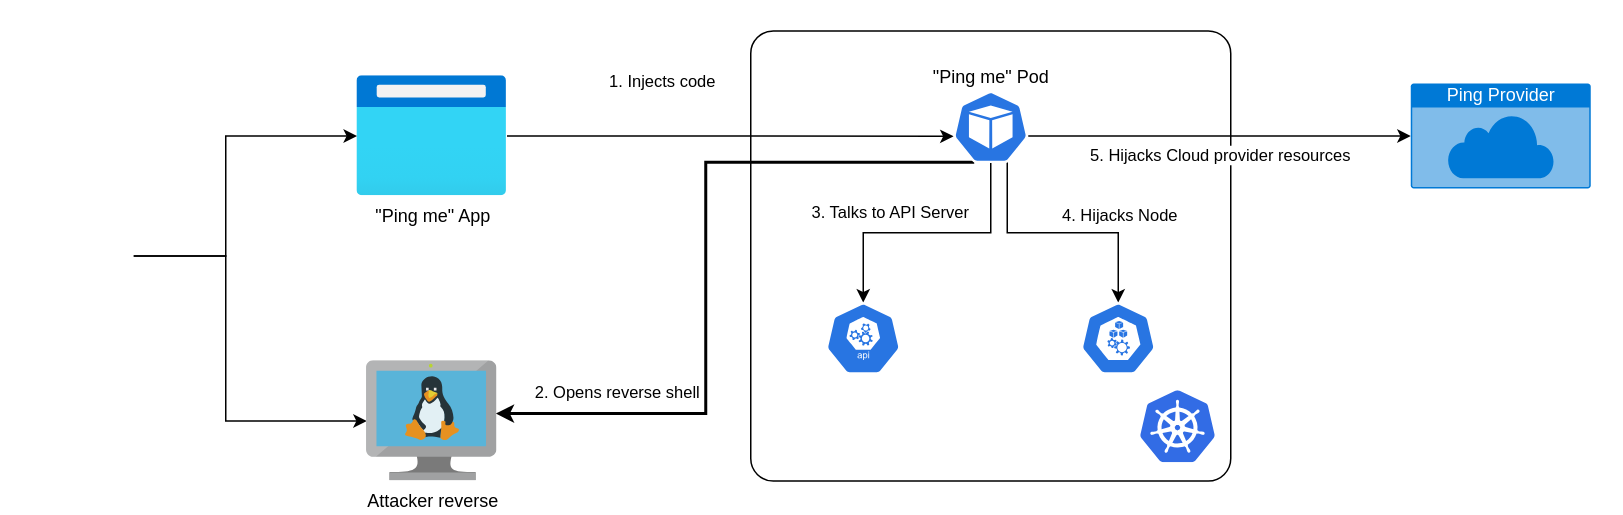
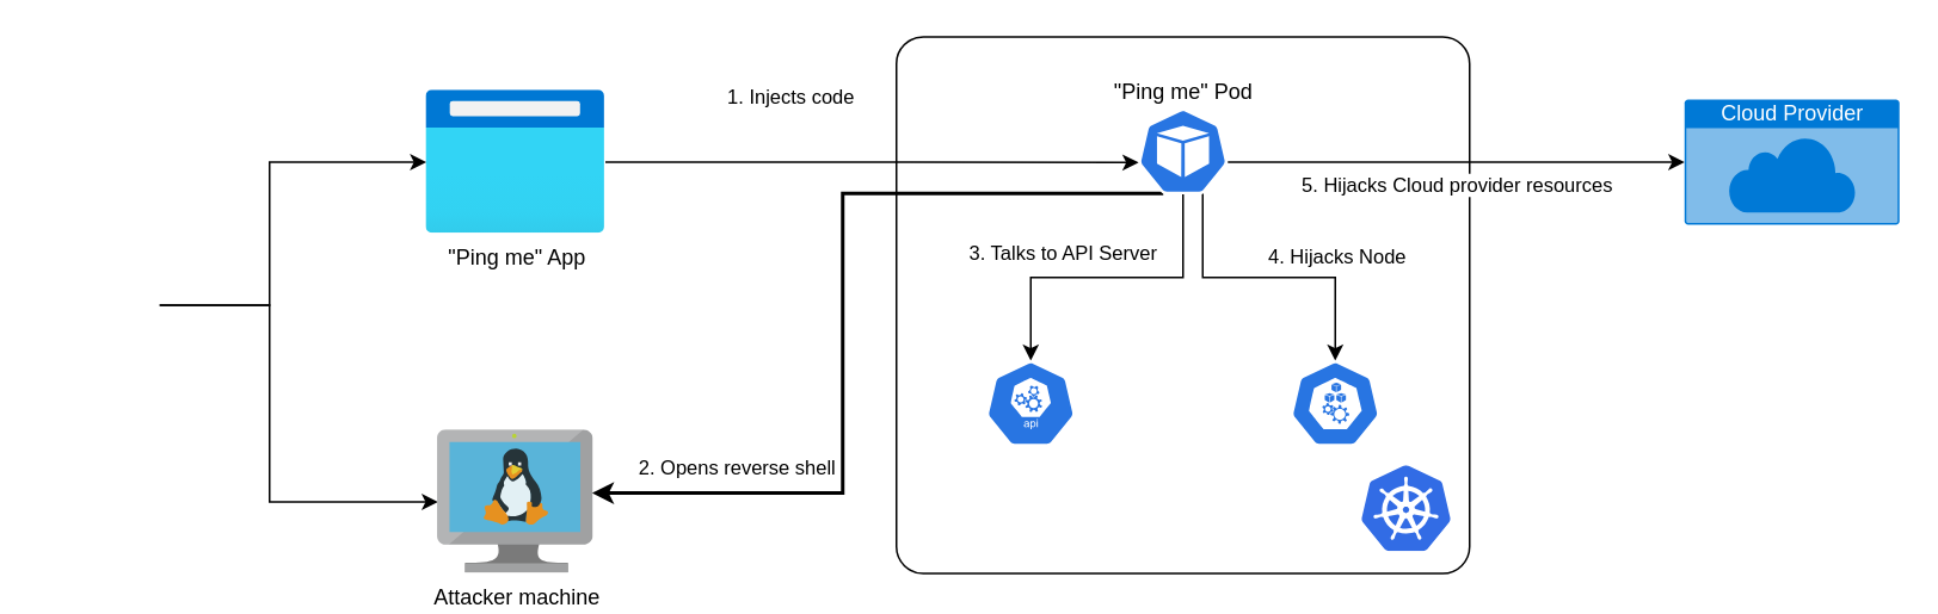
  <mxCell id="0" />
  <mxCell id="1" parent="0" />
  <mxCell id="2" value="" style="rounded=1;whiteSpace=wrap;html=1;arcSize=5;fillColor=none;" vertex="1" parent="1"><mxGeometry x="500" y="20" width="320" height="300" as="geometry" /></mxCell>
  <mxCell id="3" style="edgeStyle=orthogonalEdgeStyle;rounded=0;orthogonalLoop=1;jettySize=auto;html=1;entryX=0.005;entryY=0.63;entryDx=0;entryDy=0;entryPerimeter=0;" edge="1" parent="1" source="4" target="17"><mxGeometry relative="1" as="geometry" /></mxCell>
  <mxCell id="4" value="&quot;Ping me&quot; App" style="aspect=fixed;html=1;points=[];align=center;image;fontSize=12;image=img/lib/azure2/general/Browser.svg;" vertex="1" parent="1"><mxGeometry x="237.5" y="50" width="100" height="80" as="geometry" /></mxCell>
  <mxCell id="5" style="edgeStyle=orthogonalEdgeStyle;rounded=0;orthogonalLoop=1;jettySize=auto;html=1;" edge="1" parent="1" source="8" target="4"><mxGeometry relative="1" as="geometry"><Array as="points"><mxPoint x="150" y="170" /><mxPoint x="150" y="90" /></Array></mxGeometry></mxCell>
  <mxCell id="6" value="1. Injects code" style="edgeLabel;html=1;align=center;verticalAlign=top;resizable=0;points=[];labelPosition=center;verticalLabelPosition=bottom;" vertex="1" connectable="0" parent="5"><mxGeometry x="0.201" y="1" relative="1" as="geometry"><mxPoint x="291" y="-53" as="offset" /></mxGeometry></mxCell>
  <mxCell id="7" style="edgeStyle=orthogonalEdgeStyle;rounded=0;orthogonalLoop=1;jettySize=auto;html=1;exitX=1;exitY=0.5;exitDx=0;exitDy=0;" edge="1" parent="1" source="8" target="18"><mxGeometry relative="1" as="geometry"><Array as="points"><mxPoint x="150" y="170" /><mxPoint x="150" y="280" /></Array></mxGeometry></mxCell>
  <mxCell id="8" value="" style="shape=image;verticalLabelPosition=bottom;labelBackgroundColor=#ffffff;verticalAlign=top;aspect=fixed;imageAspect=0;image=https://w7.pngwing.com/pngs/696/550/png-transparent-man-wearing-black-hat-and-sunglasses-illustration-security-hacker-anonymous-hacker.png;imageBackground=#FFFFFF;" vertex="1" parent="1"><mxGeometry x="20" y="130" width="68.46" height="80" as="geometry" /></mxCell>
  <mxCell id="9" value="" style="aspect=fixed;html=1;points=[];align=center;image;fontSize=12;image=img/lib/mscae/Kubernetes.svg;" vertex="1" parent="1"><mxGeometry x="760" y="260" width="50" height="48" as="geometry" /></mxCell>
  <mxCell id="10" style="edgeStyle=orthogonalEdgeStyle;rounded=0;orthogonalLoop=1;jettySize=auto;html=1;exitX=0.28;exitY=0.99;exitDx=0;exitDy=0;exitPerimeter=0;entryX=0.989;entryY=0.438;entryDx=0;entryDy=0;entryPerimeter=0;strokeWidth=2;" edge="1" parent="1" source="17" target="18"><mxGeometry relative="1" as="geometry"><mxPoint x="470" y="400" as="targetPoint" /><Array as="points"><mxPoint x="470" y="108" /><mxPoint x="470" y="275" /></Array></mxGeometry></mxCell>
  <mxCell id="11" value="2. Opens reverse shell" style="edgeLabel;html=1;align=center;verticalAlign=middle;resizable=0;points=[];" vertex="1" connectable="0" parent="10"><mxGeometry x="0.486" relative="1" as="geometry"><mxPoint x="-45" y="-15" as="offset" /></mxGeometry></mxCell>
  <mxCell id="12" style="edgeStyle=orthogonalEdgeStyle;rounded=0;orthogonalLoop=1;jettySize=auto;html=1;exitX=0.5;exitY=1;exitDx=0;exitDy=0;exitPerimeter=0;entryX=0.5;entryY=0;entryDx=0;entryDy=0;entryPerimeter=0;" edge="1" parent="1" source="17" target="19"><mxGeometry relative="1" as="geometry"><mxPoint x="930" y="210" as="targetPoint" /></mxGeometry></mxCell>
  <mxCell id="13" value="3. Talks to API Server" style="edgeLabel;html=1;align=center;verticalAlign=bottom;resizable=0;points=[];labelPosition=center;verticalLabelPosition=top;" vertex="1" connectable="0" parent="12"><mxGeometry x="0.065" y="-1" relative="1" as="geometry"><mxPoint x="-19" y="-5" as="offset" /></mxGeometry></mxCell>
  <mxCell id="14" style="edgeStyle=orthogonalEdgeStyle;rounded=0;orthogonalLoop=1;jettySize=auto;html=1;entryX=0.5;entryY=0;entryDx=0;entryDy=0;entryPerimeter=0;exitX=0.72;exitY=0.99;exitDx=0;exitDy=0;exitPerimeter=0;" edge="1" parent="1" source="17" target="20"><mxGeometry relative="1" as="geometry" /></mxCell>
  <mxCell id="15" value="4. Hijacks Node" style="edgeLabel;html=1;align=center;verticalAlign=middle;resizable=0;points=[];" vertex="1" connectable="0" parent="14"><mxGeometry x="0.573" y="2" relative="1" as="geometry"><mxPoint x="-2" y="-23" as="offset" /></mxGeometry></mxCell>
  <mxCell id="16" value="5. Hijacks Cloud provider resources" style="edgeStyle=orthogonalEdgeStyle;rounded=0;orthogonalLoop=1;jettySize=auto;html=1;entryX=0;entryY=0.5;entryDx=0;entryDy=0;entryPerimeter=0;labelPosition=center;verticalLabelPosition=bottom;align=center;verticalAlign=top;" edge="1" parent="1" source="17" target="21"><mxGeometry relative="1" as="geometry"><Array as="points"><mxPoint x="940" y="90" /></Array></mxGeometry></mxCell>
  <mxCell id="17" value="&quot;Ping me&quot; Pod" style="html=1;dashed=0;whitespace=wrap;fillColor=#2875E2;strokeColor=#ffffff;points=[[0.005,0.63,0],[0.1,0.2,0],[0.9,0.2,0],[0.5,0,0],[0.995,0.63,0],[0.72,0.99,0],[0.5,1,0],[0.28,0.99,0]];shape=mxgraph.kubernetes.icon;prIcon=pod;labelPosition=center;verticalLabelPosition=top;align=center;verticalAlign=bottom;" vertex="1" parent="1"><mxGeometry x="635" y="60" width="50" height="48" as="geometry" /></mxCell>
- <mxCell id="18" value="Attacker reverse" style="aspect=fixed;html=1;points=[];align=center;image;fontSize=12;image=img/lib/mscae/VM_Linux.svg;" vertex="1" parent="1"><mxGeometry x="244.02" y="240" width="86.96" height="80" as="geometry" /></mxCell>
+ <mxCell id="18" value="Attacker machine" style="aspect=fixed;html=1;points=[];align=center;image;fontSize=12;image=img/lib/mscae/VM_Linux.svg;" vertex="1" parent="1"><mxGeometry x="244.02" y="240" width="86.96" height="80" as="geometry" /></mxCell>
  <mxCell id="19" value="" style="html=1;dashed=0;whitespace=wrap;fillColor=#2875E2;strokeColor=#ffffff;points=[[0.005,0.63,0],[0.1,0.2,0],[0.9,0.2,0],[0.5,0,0],[0.995,0.63,0],[0.72,0.99,0],[0.5,1,0],[0.28,0.99,0]];shape=mxgraph.kubernetes.icon;prIcon=api" vertex="1" parent="1"><mxGeometry x="550" y="201" width="50" height="48" as="geometry" /></mxCell>
  <mxCell id="20" value="" style="html=1;dashed=0;whitespace=wrap;fillColor=#2875E2;strokeColor=#ffffff;points=[[0.005,0.63,0],[0.1,0.2,0],[0.9,0.2,0],[0.5,0,0],[0.995,0.63,0],[0.72,0.99,0],[0.5,1,0],[0.28,0.99,0]];shape=mxgraph.kubernetes.icon;prIcon=node" vertex="1" parent="1"><mxGeometry x="720" y="201" width="50" height="48" as="geometry" /></mxCell>
- <mxCell id="21" value="Ping Provider" style="html=1;strokeColor=none;fillColor=#0079D6;labelPosition=center;verticalLabelPosition=middle;verticalAlign=top;align=center;fontSize=12;outlineConnect=0;spacingTop=-6;fontColor=#FFFFFF;shape=mxgraph.sitemap.cloud;" vertex="1" parent="1"><mxGeometry x="940" y="55" width="120" height="70" as="geometry" /></mxCell>
+ <mxCell id="21" value="Cloud Provider" style="html=1;strokeColor=none;fillColor=#0079D6;labelPosition=center;verticalLabelPosition=middle;verticalAlign=top;align=center;fontSize=12;outlineConnect=0;spacingTop=-6;fontColor=#FFFFFF;shape=mxgraph.sitemap.cloud;" vertex="1" parent="1"><mxGeometry x="940" y="55" width="120" height="70" as="geometry" /></mxCell>
